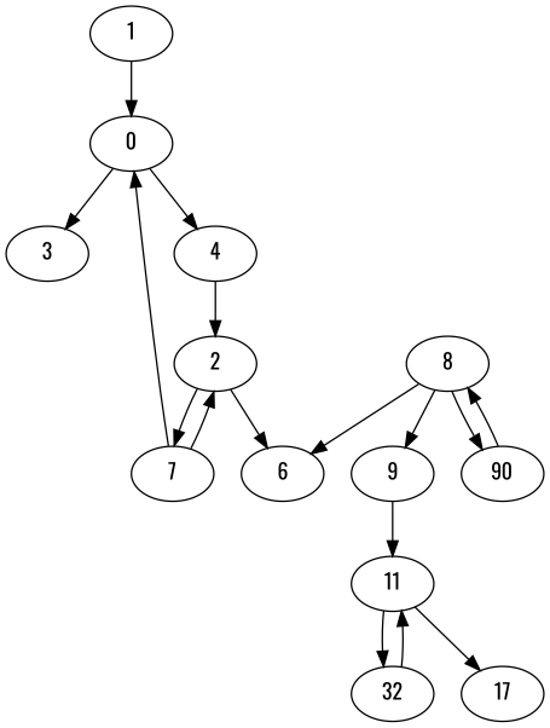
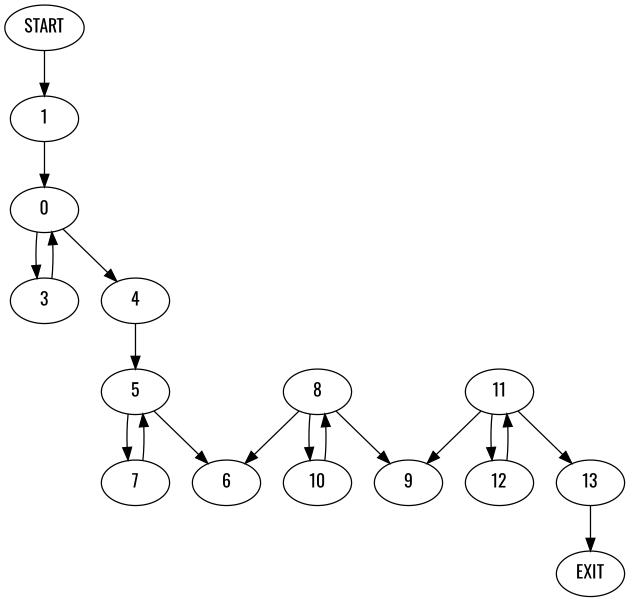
  digraph {
    fontname=Oswald
    node [fontname=Oswald]
    edge [fontname=Oswald]
+   n1 [label=START]
    1
    n3 [label=0]
+   n4 [label=EXIT]
    3
    4
-   5 [label=2]
+   5
    6
    7
    8
    9
-   10 [label=90]
+   10
    11
-   12 [label=32]
-   13 [label=17]
+   12
+   13
+   n1 -> 1
    1 -> n3
    n3 -> 3
    n3 -> 4
-   7 -> n3
+   3 -> n3
    4 -> 5
    5 -> 6
    5 -> 7
    7 -> 5
    8 -> 6
    8 -> 9
    8 -> 10
-   9 -> 11
+   11 -> 9
    10 -> 8
    11 -> 12
    11 -> 13
    12 -> 11
+   13 -> n4
  }
